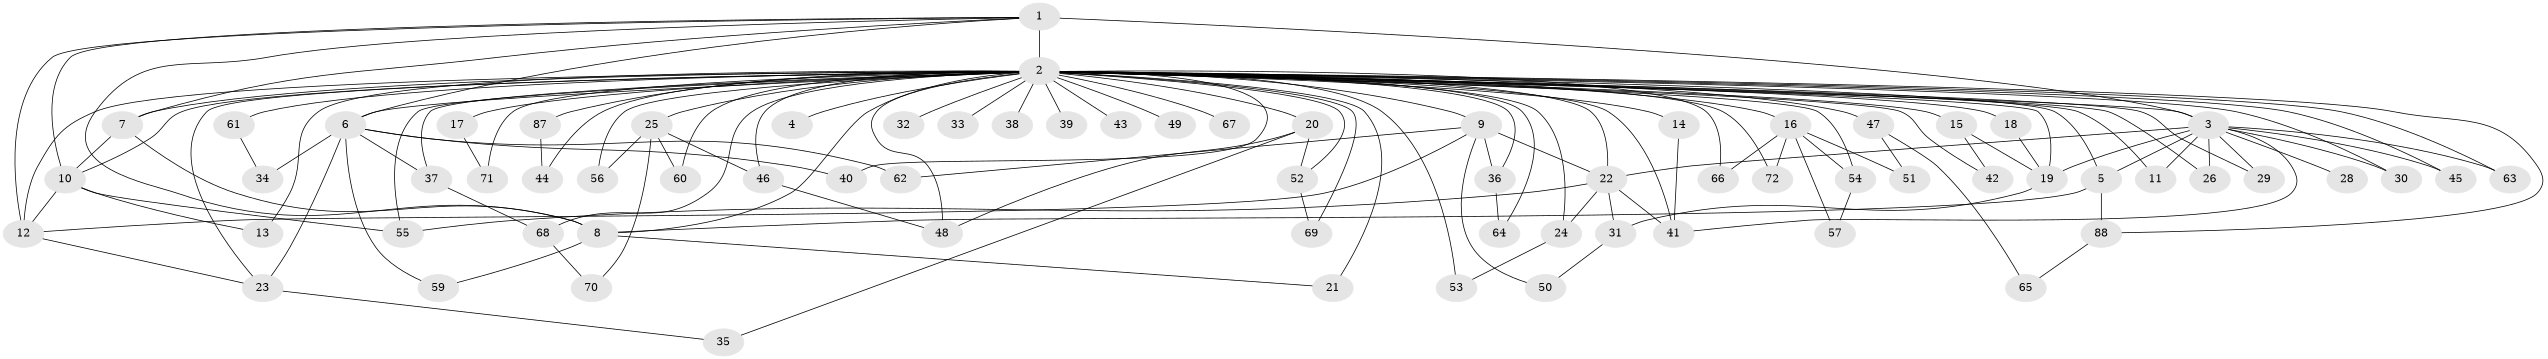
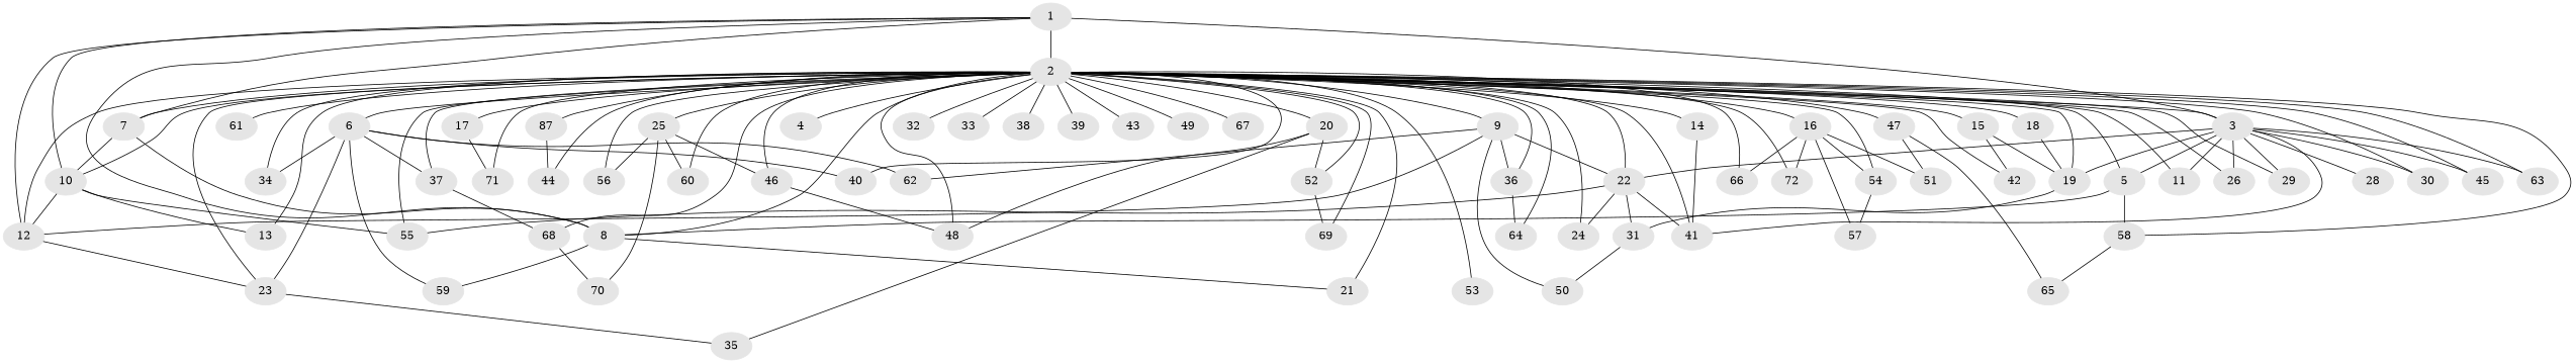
  graph {
    node [color=gray90 style=filled]
    edge [weight=1.0]
    1
    2
    3
    6
    7
    8
    10
    12
    4
    5
    9
    11
    13
    14
    15
    16
    17
    18
    19
    20
    21
    22
    23
    24
    25
    26
    n27 [label=87]
    29
    30
    32
    33
    34
    36
    37
    38
    39
    40
    41
    42
    43
    44
    45
    46
    47
    48
    49
    52
    53
    54
    55
    56
-   58 [label=88]
+   58
    60
    61
    63
    64
    66
    67
    68
    69
    71
    72
    28
    59
    62
    50
    51
    57
    31
    35
    70
    65
    1 -- 2 [weight=15.0]
    1 -- 3 [weight=2.0]
-   1 -- 6
    1 -- 7
    1 -- 8
    1 -- 10 [weight=10.0]
    1 -- 12
    2 -- 3 [weight=13.0]
    2 -- 6 [weight=2.0]
    2 -- 7
    2 -- 8 [weight=2.0]
    2 -- 10 [weight=7.0]
    2 -- 12 [weight=7.0]
    2 -- 4 [weight=4.0]
    2 -- 5
    2 -- 9 [weight=3.0]
    2 -- 11
    2 -- 13
    2 -- 14 [weight=3.0]
    2 -- 15 [weight=2.0]
    2 -- 16 [weight=3.0]
    2 -- 17 [weight=3.0]
    2 -- 18 [weight=2.0]
    2 -- 19 [weight=3.0]
    2 -- 20 [weight=3.0]
    2 -- 21
    2 -- 22
    2 -- 23
    2 -- 24
    2 -- 25 [weight=2.0]
    2 -- 26
    2 -- n27 [weight=2.0]
    2 -- 29 [weight=3.0]
    2 -- 30
    2 -- 32 [weight=2.0]
    2 -- 33
-   61 -- 34
+   2 -- 34
    2 -- 36
    2 -- 37
    2 -- 38 [weight=3.0]
    2 -- 39 [weight=2.0]
    2 -- 40
    2 -- 41
    2 -- 42
    2 -- 43 [weight=2.0]
    2 -- 44
    2 -- 45
    2 -- 46 [weight=3.0]
    2 -- 47 [weight=2.0]
    2 -- 48 [weight=2.0]
    2 -- 49 [weight=2.0]
    2 -- 52
    2 -- 53
    2 -- 54
    2 -- 55
    2 -- 56
    2 -- 58
    2 -- 60
    2 -- 61 [weight=2.0]
    2 -- 63
    2 -- 64
    2 -- 66
    2 -- 67
    2 -- 68
    2 -- 69
    2 -- 71
    2 -- 72
    3 -- 5
    3 -- 11
    3 -- 19 [weight=2.0]
    3 -- 22
    3 -- 26
    3 -- 29
    3 -- 30
    3 -- 41
    3 -- 45
    3 -- 63
    3 -- 28
    6 -- 23
    6 -- 34
    6 -- 37
    6 -- 40
    6 -- 59
    6 -- 62
    7 -- 8
    7 -- 10
    8 -- 21
    8 -- 59
    10 -- 12
    10 -- 13
    10 -- 55
    12 -- 23
    5 -- 8
    5 -- 58
    9 -- 12
    9 -- 22
    9 -- 36
    9 -- 62
    9 -- 50
    14 -- 41
    15 -- 19
    15 -- 42
    16 -- 54
    16 -- 66
    16 -- 72
    16 -- 51
    16 -- 57
    17 -- 71
    18 -- 19
    19 -- 31
    20 -- 48
    20 -- 52
    20 -- 35
    22 -- 24
    22 -- 41
    22 -- 55
    22 -- 31
    23 -- 35
-   24 -- 53
    25 -- 46
    25 -- 56
    25 -- 60
    25 -- 70
    n27 -- 44
    36 -- 64
    37 -- 68
    46 -- 48
    47 -- 51
    47 -- 65
    52 -- 69
    54 -- 57
    58 -- 65
    68 -- 70
    31 -- 50
  }
